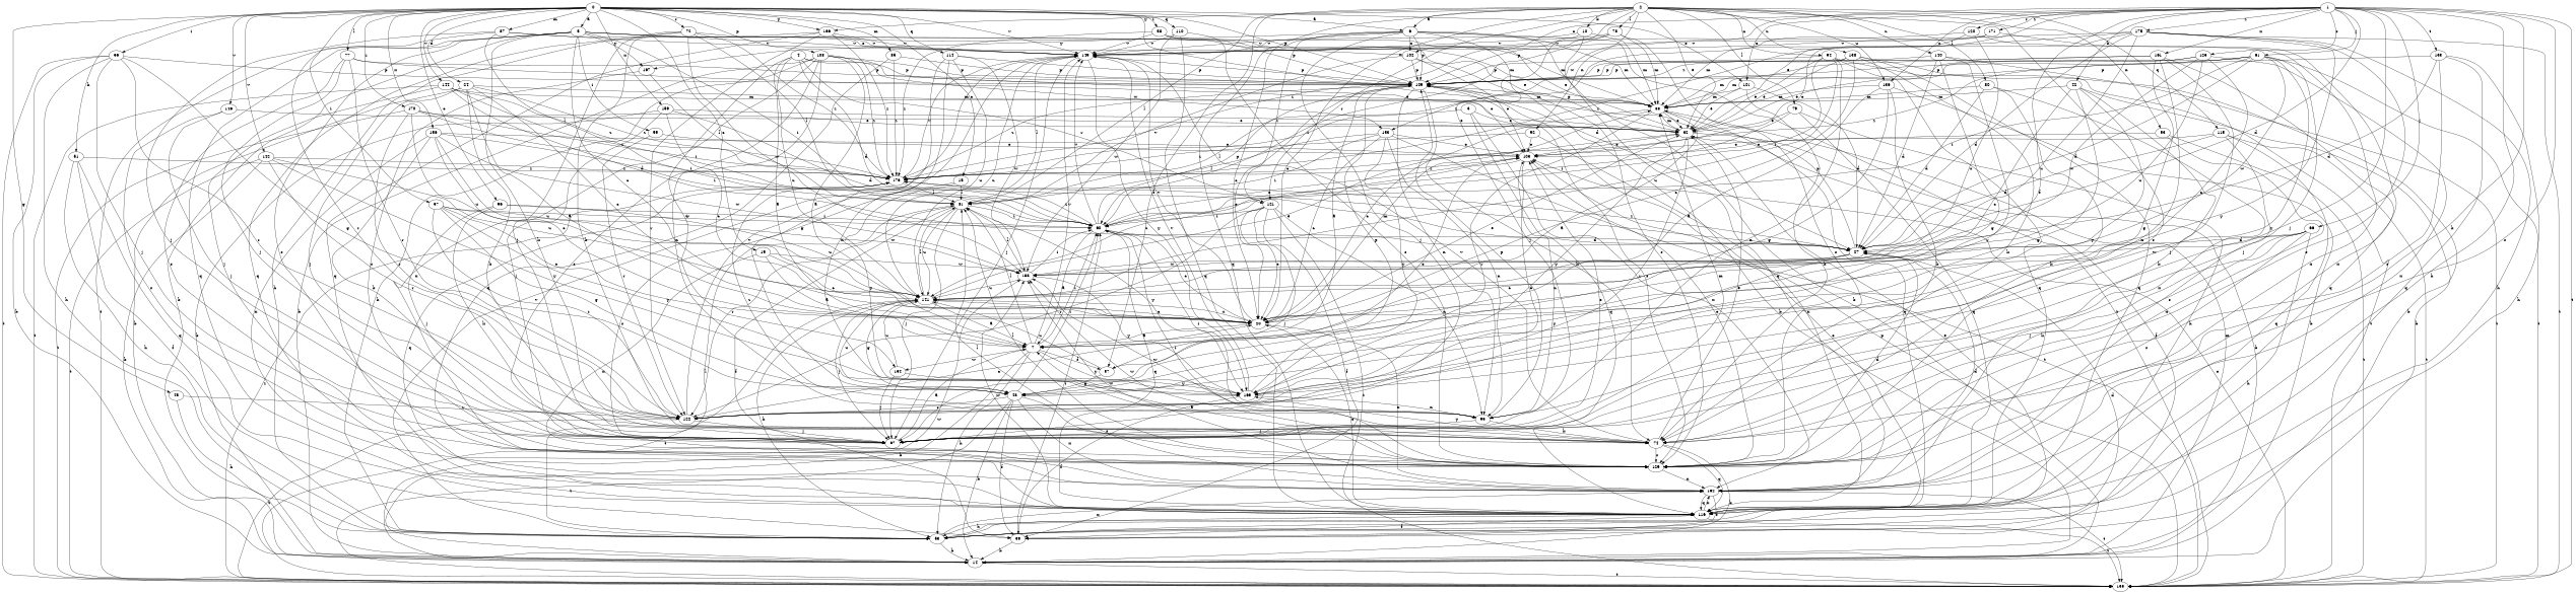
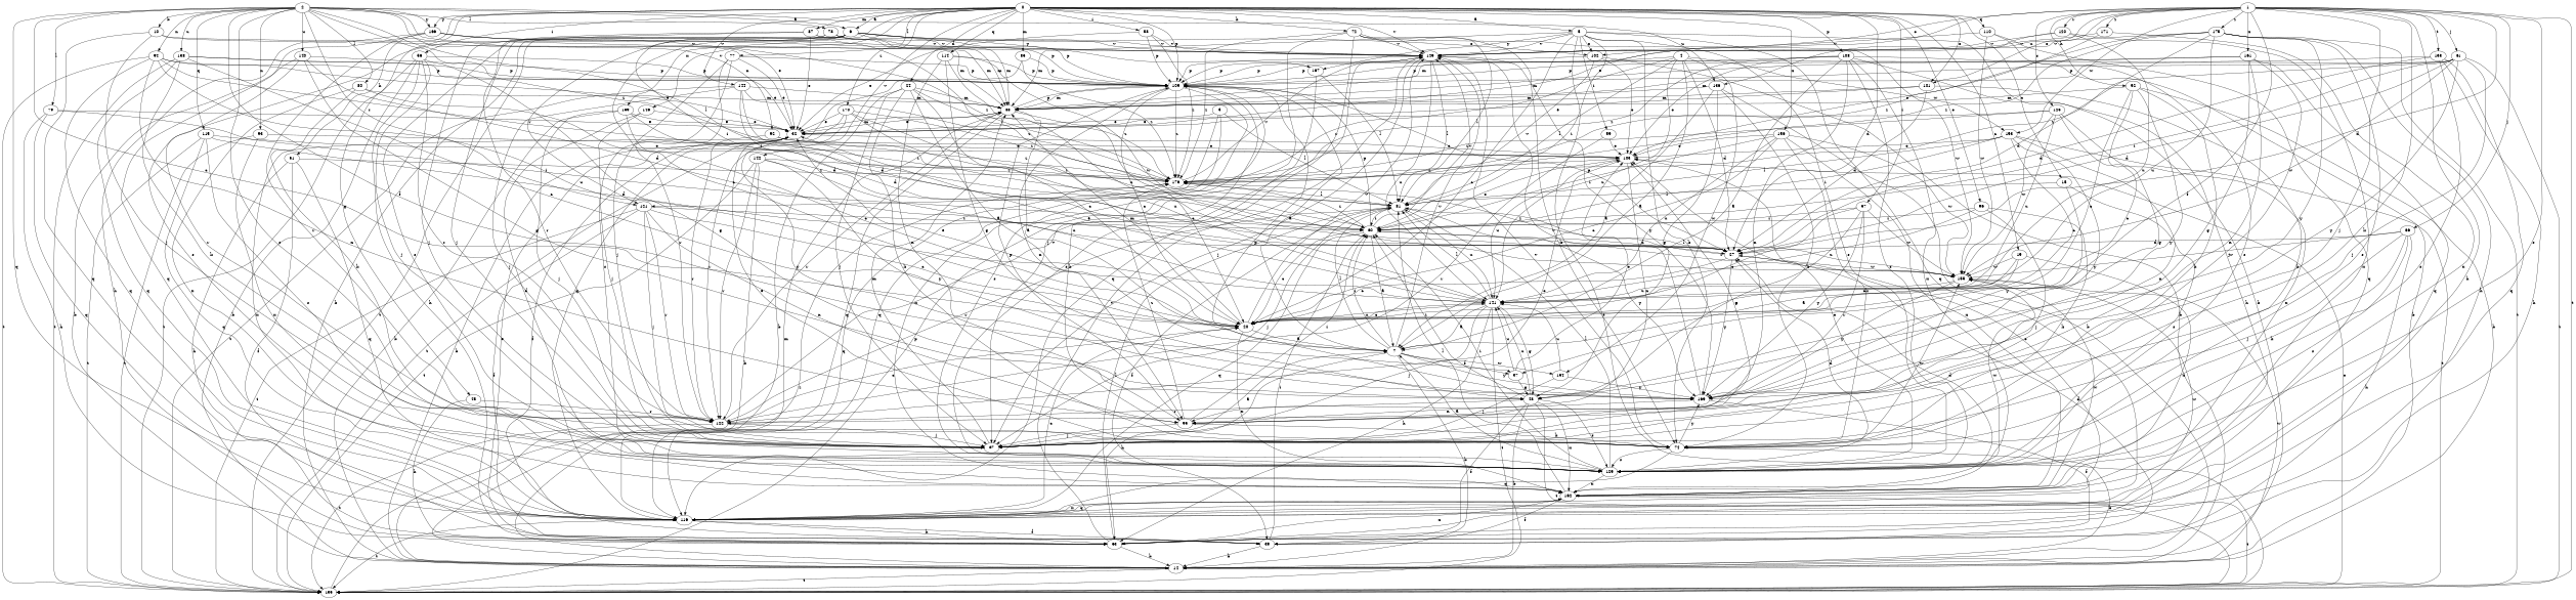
  strict digraph {
    0
    5
    6
    15
    19
    24
    27
    45
    51
    56
    57
    58
    72
    77
    85
    87
    96
    101
    108
    109
    110
    114
    142
    144
    146
    149
    156
    159
    166
    170
    88
    74
    102
    129
    135
    20
    116
    14
    59
    60
    167
    67
    121
    81
    169
    162
    7
    155
    176
    53
    122
    39
    n53 [label=48]
    32
    141
    103
    95
    1
    37
-   52 [label=42]
+   52
    61
    66
    120
    125
    133
    136
    153
    161
    171
    175
    2
    10
    78
    79
    80
    92
    93
    94
    115
    138
    140
    3
    4
    154
    0 -> 5 [label=a]
    0 -> 6 [label=a]
    0 -> 15 [label=c]
    0 -> 19 [label=c]
    0 -> 24 [label=d]
    0 -> 27 [label=d]
    0 -> 45 [label=g]
    0 -> 51 [label=h]
    0 -> 56 [label=i]
    0 -> 57 [label=i]
    0 -> 58 [label=i]
-   0 -> 72 [label=r]
+   0 -> 72 [label=k]
    0 -> 77 [label=l]
    0 -> 85 [label=m]
    0 -> 87 [label=m]
    0 -> 96 [label=o]
    0 -> 101 [label=o]
    0 -> 108 [label=p]
    0 -> 109 [label=p]
    0 -> 110 [label=q]
    0 -> 114 [label=q]
    0 -> 142 [label=v]
    0 -> 144 [label=v]
    0 -> 146 [label=v]
    0 -> 149 [label=v]
    0 -> 156 [label=x]
    0 -> 159 [label=x]
    0 -> 166 [label=y]
    0 -> 170 [label=z]
    5 -> 149 [label=v]
    5 -> 88 [label=m]
    5 -> 74 [label=k]
    5 -> 102 [label=o]
    5 -> 129 [label=s]
    5 -> 135 [label=t]
    5 -> 20 [label=c]
    5 -> 116 [label=q]
    5 -> 14 [label=b]
    5 -> 59 [label=i]
    5 -> 60 [label=i]
    5 -> 167 [label=y]
    6 -> 109 [label=p]
    6 -> 149 [label=v]
    6 -> 88 [label=m]
    6 -> 102 [label=o]
    6 -> 129 [label=s]
    6 -> 135 [label=t]
    6 -> 20 [label=c]
    6 -> 14 [label=b]
    6 -> 167 [label=y]
    6 -> 67 [label=j]
    6 -> 121 [label=r]
    15 -> 129 [label=s]
    15 -> 81 [label=l]
    15 -> 169 [label=y]
    19 -> 20 [label=c]
    19 -> 162 [label=x]
    19 -> 7 [label=a]
    19 -> 155 [label=w]
    24 -> 88 [label=m]
    24 -> 74 [label=k]
    24 -> 20 [label=c]
    24 -> 14 [label=b]
    24 -> 67 [label=j]
    24 -> 7 [label=a]
    24 -> 176 [label=z]
    27 -> 109 [label=p]
    27 -> 20 [label=c]
    27 -> 169 [label=y]
    27 -> 155 [label=w]
    27 -> 176 [label=z]
    45 -> 53 [label=h]
    45 -> 122 [label=r]
    51 -> 116 [label=q]
    51 -> 176 [label=z]
    51 -> 53 [label=h]
    51 -> 39 [label=f]
    56 -> 109 [label=p]
    56 -> 135 [label=t]
    56 -> 14 [label=b]
    56 -> 67 [label=j]
    56 -> 53 [label=h]
    56 -> 122 [label=r]
    56 -> n53 [label=g]
    57 -> 20 [label=c]
    57 -> 60 [label=i]
    57 -> 169 [label=y]
    57 -> 155 [label=w]
    57 -> 122 [label=r]
    57 -> n53 [label=g]
    58 -> 109 [label=p]
    58 -> 149 [label=v]
    58 -> 176 [label=z]
    58 -> 32 [label=e]
    72 -> 149 [label=v]
    72 -> 74 [label=k]
    72 -> 116 [label=q]
    72 -> 67 [label=j]
    72 -> 81 [label=l]
    72 -> 155 [label=w]
    72 -> 176 [label=z]
    77 -> 109 [label=p]
    77 -> 129 [label=s]
    77 -> 67 [label=j]
    77 -> 122 [label=r]
    77 -> 32 [label=e]
    85 -> 109 [label=p]
    85 -> 116 [label=q]
    85 -> 176 [label=z]
    87 -> 149 [label=v]
    87 -> 67 [label=j]
    87 -> 81 [label=l]
    87 -> 122 [label=r]
    87 -> 32 [label=e]
    96 -> 74 [label=k]
    96 -> 60 [label=i]
    96 -> 67 [label=j]
    96 -> 141 [label=u]
    101 -> 27 [label=d]
    101 -> 88 [label=m]
    101 -> 74 [label=k]
    101 -> 32 [label=e]
    108 -> 109 [label=p]
    108 -> 129 [label=s]
    108 -> 14 [label=b]
    108 -> 162 [label=x]
    108 -> 7 [label=a]
    108 -> 176 [label=z]
    108 -> 53 [label=h]
    108 -> 103 [label=o]
    108 -> 95 [label=n]
    109 -> 88 [label=m]
    109 -> 74 [label=k]
    109 -> 129 [label=s]
    109 -> 20 [label=c]
    109 -> 7 [label=a]
    109 -> 176 [label=z]
    109 -> 95 [label=n]
    110 -> 149 [label=v]
    110 -> 129 [label=s]
    110 -> 116 [label=q]
    110 -> 155 [label=w]
    114 -> 109 [label=p]
    114 -> 155 [label=w]
    114 -> n53 [label=g]
    114 -> 141 [label=u]
    114 -> 95 [label=n]
    142 -> 135 [label=t]
    142 -> 14 [label=b]
    142 -> 169 [label=y]
    142 -> 176 [label=z]
    142 -> 122 [label=r]
    142 -> 141 [label=u]
    144 -> 27 [label=d]
    144 -> 88 [label=m]
    144 -> 135 [label=t]
    144 -> 60 [label=i]
    144 -> 67 [label=j]
    144 -> 176 [label=z]
-   146 -> 129 [label=s]
+   146 -> 129 [label=d]
    146 -> 67 [label=j]
    146 -> 32 [label=e]
    149 -> 109 [label=p]
    149 -> 67 [label=j]
    149 -> 81 [label=l]
    149 -> 169 [label=y]
    149 -> 141 [label=u]
    156 -> 74 [label=k]
    156 -> 20 [label=c]
    156 -> 60 [label=i]
    156 -> 162 [label=x]
    156 -> 155 [label=w]
    156 -> 141 [label=u]
    156 -> 103 [label=o]
    159 -> 27 [label=d]
    159 -> 20 [label=c]
    159 -> 14 [label=b]
    159 -> 67 [label=j]
    159 -> 32 [label=e]
    166 -> 149 [label=v]
    166 -> 88 [label=m]
    166 -> 116 [label=q]
    166 -> 176 [label=z]
    166 -> 53 [label=h]
    166 -> 122 [label=r]
    170 -> 135 [label=t]
    170 -> 60 [label=i]
    170 -> 176 [label=z]
    170 -> 122 [label=r]
    170 -> 32 [label=e]
    170 -> 141 [label=u]
    88 -> 109 [label=p]
    88 -> 20 [label=c]
    88 -> 116 [label=q]
    88 -> 7 [label=a]
    88 -> 122 [label=r]
    88 -> 32 [label=e]
    74 -> 149 [label=v]
    74 -> 129 [label=s]
    74 -> 116 [label=q]
    74 -> 14 [label=b]
    74 -> 169 [label=y]
    74 -> 155 [label=w]
    74 -> 32 [label=e]
    102 -> 109 [label=p]
    102 -> 14 [label=b]
    102 -> 81 [label=v]
    102 -> 103 [label=o]
    129 -> 27 [label=d]
    129 -> 60 [label=i]
    129 -> 81 [label=l]
    129 -> 162 [label=x]
    129 -> 7 [label=a]
    129 -> 155 [label=w]
    129 -> 103 [label=o]
    135 -> 109 [label=p]
    135 -> 176 [label=z]
    135 -> 103 [label=o]
    20 -> 149 [label=v]
    20 -> 88 [label=m]
    20 -> 162 [label=x]
    20 -> 7 [label=a]
    20 -> 32 [label=e]
    20 -> 141 [label=u]
    116 -> 135 [label=t]
    116 -> 20 [label=c]
    116 -> 162 [label=x]
    116 -> 155 [label=w]
    116 -> 53 [label=h]
    116 -> 39 [label=f]
    116 -> 103 [label=o]
    14 -> 88 [label=m]
    14 -> 135 [label=t]
    14 -> 155 [label=w]
    59 -> 122 [label=r]
    59 -> 103 [label=o]
    60 -> 27 [label=d]
    60 -> 109 [label=p]
    60 -> 149 [label=v]
    60 -> 20 [label=c]
    60 -> 116 [label=q]
    60 -> 7 [label=a]
    60 -> 176 [label=z]
    60 -> 103 [label=o]
    167 -> 129 [label=s]
    167 -> 81 [label=l]
    67 -> 88 [label=m]
    67 -> 7 [label=a]
    67 -> 103 [label=o]
    121 -> 135 [label=t]
    121 -> 20 [label=c]
    121 -> 60 [label=i]
    121 -> 67 [label=j]
    121 -> 122 [label=r]
    121 -> 39 [label=f]
    121 -> 95 [label=n]
    81 -> 60 [label=i]
    81 -> 67 [label=j]
    81 -> 169 [label=y]
    81 -> 122 [label=r]
    81 -> 39 [label=f]
    81 -> 141 [label=u]
    169 -> 109 [label=p]
    169 -> 149 [label=v]
    169 -> 39 [label=f]
    169 -> 95 [label=n]
    162 -> 27 [label=d]
    162 -> 135 [label=t]
    162 -> 116 [label=q]
    162 -> 81 [label=l]
    162 -> 155 [label=w]
    162 -> 39 [label=f]
    7 -> 149 [label=v]
    7 -> 14 [label=b]
    7 -> 60 [label=i]
    7 -> 81 [label=l]
    7 -> 169 [label=y]
    7 -> 53 [label=h]
    7 -> 37 [label=f]
    7 -> 154 [label=w]
    155 -> 60 [label=i]
    155 -> 81 [label=l]
    155 -> 169 [label=y]
    155 -> 141 [label=u]
    176 -> 149 [label=v]
    176 -> 116 [label=q]
    176 -> 81 [label=l]
    53 -> 149 [label=v]
    53 -> 14 [label=b]
    53 -> 81 [label=l]
    53 -> 162 [label=x]
    53 -> 32 [label=e]
    122 -> 149 [label=v]
    122 -> 135 [label=t]
    122 -> 20 [label=c]
    122 -> 67 [label=j]
    122 -> 103 [label=o]
    39 -> 27 [label=d]
    39 -> 14 [label=b]
    39 -> 60 [label=i]
    n53 -> 129 [label=s]
    n53 -> 135 [label=t]
    n53 -> 14 [label=b]
    n53 -> 60 [label=i]
    n53 -> 162 [label=x]
    n53 -> 122 [label=r]
    n53 -> 39 [label=f]
    n53 -> 141 [label=u]
    32 -> 88 [label=m]
    32 -> 14 [label=b]
    32 -> 169 [label=y]
    32 -> 122 [label=r]
    32 -> 39 [label=f]
    32 -> 103 [label=o]
    141 -> 135 [label=t]
    141 -> 20 [label=c]
    141 -> 67 [label=j]
    141 -> 81 [label=l]
    141 -> 7 [label=a]
    141 -> 53 [label=h]
    141 -> n53 [label=g]
    141 -> 32 [label=e]
    103 -> 176 [label=z]
    103 -> 141 [label=u]
    103 -> 95 [label=n]
    95 -> 109 [label=p]
    95 -> 74 [label=k]
    95 -> 60 [label=i]
    95 -> 67 [label=j]
    95 -> 176 [label=z]
    1 -> 27 [label=d]
    1 -> 101 [label=o]
    1 -> 74 [label=k]
    1 -> 102 [label=o]
    1 -> 129 [label=s]
    1 -> 135 [label=t]
    1 -> 67 [label=j]
    1 -> 53 [label=h]
    1 -> 32 [label=e]
    1 -> 37 [label=f]
    1 -> 52 [label=h]
    1 -> 61 [label=j]
    1 -> 66 [label=j]
    1 -> 120 [label=r]
    1 -> 125 [label=s]
    1 -> 133 [label=t]
    1 -> 136 [label=u]
    1 -> 153 [label=w]
    1 -> 161 [label=x]
    1 -> 171 [label=z]
    1 -> 175 [label=z]
    37 -> n53 [label=g]
    37 -> 141 [label=u]
    37 -> 103 [label=o]
    52 -> 88 [label=m]
    52 -> 74 [label=k]
    52 -> 20 [label=c]
    52 -> 14 [label=b]
    52 -> 169 [label=y]
    52 -> n53 [label=g]
    61 -> 27 [label=d]
    61 -> 109 [label=p]
    61 -> 88 [label=m]
    61 -> 135 [label=t]
    61 -> 60 [label=i]
    61 -> 67 [label=j]
    61 -> 169 [label=y]
    61 -> 155 [label=w]
    61 -> 176 [label=z]
    66 -> 27 [label=d]
    66 -> 74 [label=k]
    66 -> 129 [label=s]
    66 -> 67 [label=j]
    66 -> 155 [label=w]
    66 -> 53 [label=h]
    120 -> 149 [label=v]
    120 -> 88 [label=m]
    120 -> 162 [label=x]
    120 -> 141 [label=u]
    125 -> 20 [label=c]
    125 -> 162 [label=x]
    125 -> 155 [label=w]
-   125 -> 109 [label=z]
+   125 -> 176 [label=z]
    125 -> 32 [label=e]
    125 -> 141 [label=u]
    133 -> 27 [label=d]
    133 -> 109 [label=p]
    133 -> 129 [label=s]
    133 -> 116 [label=q]
    133 -> 53 [label=h]
    136 -> 88 [label=m]
    136 -> 74 [label=k]
    136 -> 14 [label=b]
    136 -> 7 [label=a]
    136 -> n53 [label=g]
    153 -> 135 [label=t]
    153 -> 20 [label=c]
    153 -> 60 [label=i]
    153 -> 81 [label=l]
    153 -> 169 [label=y]
    153 -> 103 [label=o]
    153 -> 95 [label=n]
    161 -> 109 [label=p]
    161 -> 88 [label=m]
    161 -> 116 [label=q]
    161 -> 67 [label=j]
    161 -> n53 [label=g]
    161 -> 95 [label=n]
    171 -> 149 [label=v]
    171 -> 162 [label=x]
    171 -> 176 [label=z]
    175 -> 27 [label=d]
    175 -> 149 [label=v]
    175 -> 129 [label=s]
    175 -> 135 [label=t]
    175 -> 169 [label=y]
    175 -> 176 [label=z]
    175 -> 53 [label=h]
    175 -> 141 [label=u]
    175 -> 103 [label=o]
    2 -> 6 [label=a]
    2 -> 166 [label=y]
    2 -> 129 [label=s]
    2 -> 20 [label=c]
    2 -> 116 [label=q]
    2 -> 121 [label=r]
    2 -> 81 [label=l]
    2 -> 176 [label=z]
    2 -> 32 [label=e]
    2 -> 37 [label=f]
    2 -> 136 [label=u]
    2 -> 10 [label=b]
    2 -> 78 [label=l]
    2 -> 79 [label=l]
    2 -> 80 [label=l]
    2 -> 92 [label=n]
    2 -> 93 [label=n]
    2 -> 94 [label=n]
    2 -> 115 [label=q]
    2 -> 138 [label=u]
    2 -> 140 [label=u]
    10 -> 149 [label=v]
    10 -> 88 [label=m]
    10 -> 116 [label=q]
    10 -> 67 [label=j]
    78 -> 109 [label=p]
    78 -> 149 [label=v]
    78 -> 88 [label=m]
    78 -> 129 [label=s]
    78 -> 60 [label=i]
    79 -> 116 [label=q]
    79 -> 60 [label=i]
    79 -> 53 [label=h]
    79 -> 32 [label=e]
    80 -> 27 [label=d]
    80 -> 88 [label=m]
    80 -> 74 [label=k]
    80 -> 162 [label=x]
    92 -> 162 [label=x]
    92 -> 176 [label=z]
    92 -> 103 [label=o]
    93 -> 135 [label=t]
    93 -> 162 [label=x]
    93 -> 103 [label=o]
    94 -> 109 [label=p]
    94 -> 135 [label=t]
    94 -> 116 [label=q]
    94 -> 60 [label=i]
    94 -> 32 [label=e]
    94 -> 141 [label=u]
    94 -> 95 [label=n]
    115 -> 27 [label=d]
    115 -> 129 [label=s]
    115 -> 135 [label=t]
    115 -> 116 [label=q]
    115 -> 103 [label=o]
    138 -> 109 [label=p]
    138 -> 74 [label=k]
    138 -> 135 [label=t]
    138 -> 20 [label=c]
    138 -> 116 [label=q]
    138 -> 32 [label=e]
    140 -> 27 [label=d]
    140 -> 109 [label=p]
    140 -> 14 [label=b]
    140 -> 122 [label=r]
    140 -> n53 [label=g]
    3 -> 116 [label=q]
    3 -> 81 [label=l]
    3 -> 162 [label=x]
    3 -> 32 [label=e]
    4 -> 27 [label=d]
    4 -> 109 [label=p]
    4 -> 121 [label=r]
+   4 -> 81 [label=l]
    4 -> 7 [label=a]
    4 -> 141 [label=u]
    4 -> 153 [label=w]
    4 -> 154 [label=w]
    154 -> 67 [label=j]
    154 -> 169 [label=y]
    154 -> 141 [label=u]
  }
